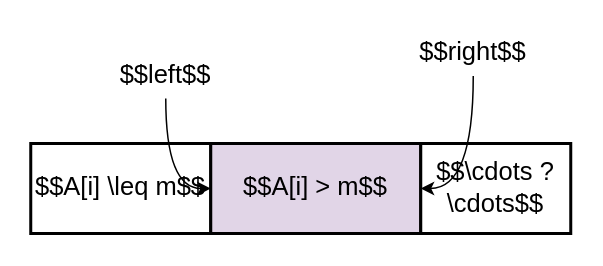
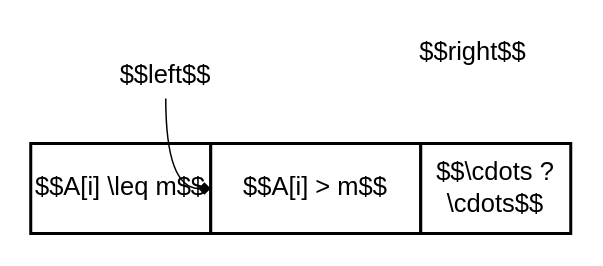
  <mxCell id="0" />
  <mxCell id="1" parent="0" />
  <mxCell id="2" value="$$A[i] \leq m$$" style="rounded=0;whiteSpace=wrap;html=1;strokeWidth=2;fontSize=17;" vertex="1" parent="1"><mxGeometry x="20" y="95" width="120" height="60" as="geometry" /></mxCell>
- <mxCell id="3" value="&lt;span style=&quot;font-size: 17px;&quot;&gt;$$A[i] &amp;gt; m$$&lt;/span&gt;" style="rounded=0;whiteSpace=wrap;html=1;strokeWidth=2;fillColor=#e1d5e7;" vertex="1" parent="1"><mxGeometry x="140" y="95" width="140" height="60" as="geometry" /></mxCell>
+ <mxCell id="3" value="&lt;span style=&quot;font-size: 17px;&quot;&gt;$$A[i] &amp;gt; m$$&lt;/span&gt;" style="rounded=0;whiteSpace=wrap;html=1;strokeWidth=2;" vertex="1" parent="1"><mxGeometry x="140" y="95" width="140" height="60" as="geometry" /></mxCell>
  <mxCell id="4" value="$$\cdots ? \cdots$$" style="rounded=0;whiteSpace=wrap;html=1;strokeWidth=2;fontSize=17;" vertex="1" parent="1"><mxGeometry x="280" y="95" width="100" height="60" as="geometry" /></mxCell>
- <mxCell id="5" style="edgeStyle=orthogonalEdgeStyle;curved=1;rounded=0;orthogonalLoop=1;jettySize=auto;html=1;exitX=0.5;exitY=1;exitDx=0;exitDy=0;entryX=0;entryY=0.5;entryDx=0;entryDy=0;" edge="1" parent="1" source="6" target="3"><mxGeometry relative="1" as="geometry" /></mxCell>
+ <mxCell id="5" style="edgeStyle=orthogonalEdgeStyle;curved=1;rounded=0;orthogonalLoop=1;jettySize=auto;html=1;exitX=0.5;exitY=1;exitDx=0;exitDy=0;entryX=0;entryY=0.5;entryDx=0;entryDy=0;endArrow=diamond;" edge="1" parent="1" source="6" target="3"><mxGeometry relative="1" as="geometry" /></mxCell>
  <mxCell id="6" value="$$left$$" style="text;html=1;strokeColor=none;fillColor=none;align=center;verticalAlign=middle;whiteSpace=wrap;rounded=0;strokeWidth=2;fontSize=17;" vertex="1" parent="1"><mxGeometry x="80" y="35" width="60" height="30" as="geometry" /></mxCell>
- <mxCell id="7" style="edgeStyle=orthogonalEdgeStyle;curved=1;rounded=0;orthogonalLoop=1;jettySize=auto;html=1;exitX=0.5;exitY=1;exitDx=0;exitDy=0;entryX=1;entryY=0.5;entryDx=0;entryDy=0;fontSize=17;" edge="1" parent="1" source="8" target="3"><mxGeometry relative="1" as="geometry" /></mxCell>
  <mxCell id="8" value="$$right$$" style="text;html=1;strokeColor=none;fillColor=none;align=center;verticalAlign=middle;whiteSpace=wrap;rounded=0;strokeWidth=2;fontSize=17;" vertex="1" parent="1"><mxGeometry x="285" y="20" width="60" height="30" as="geometry" /></mxCell>
